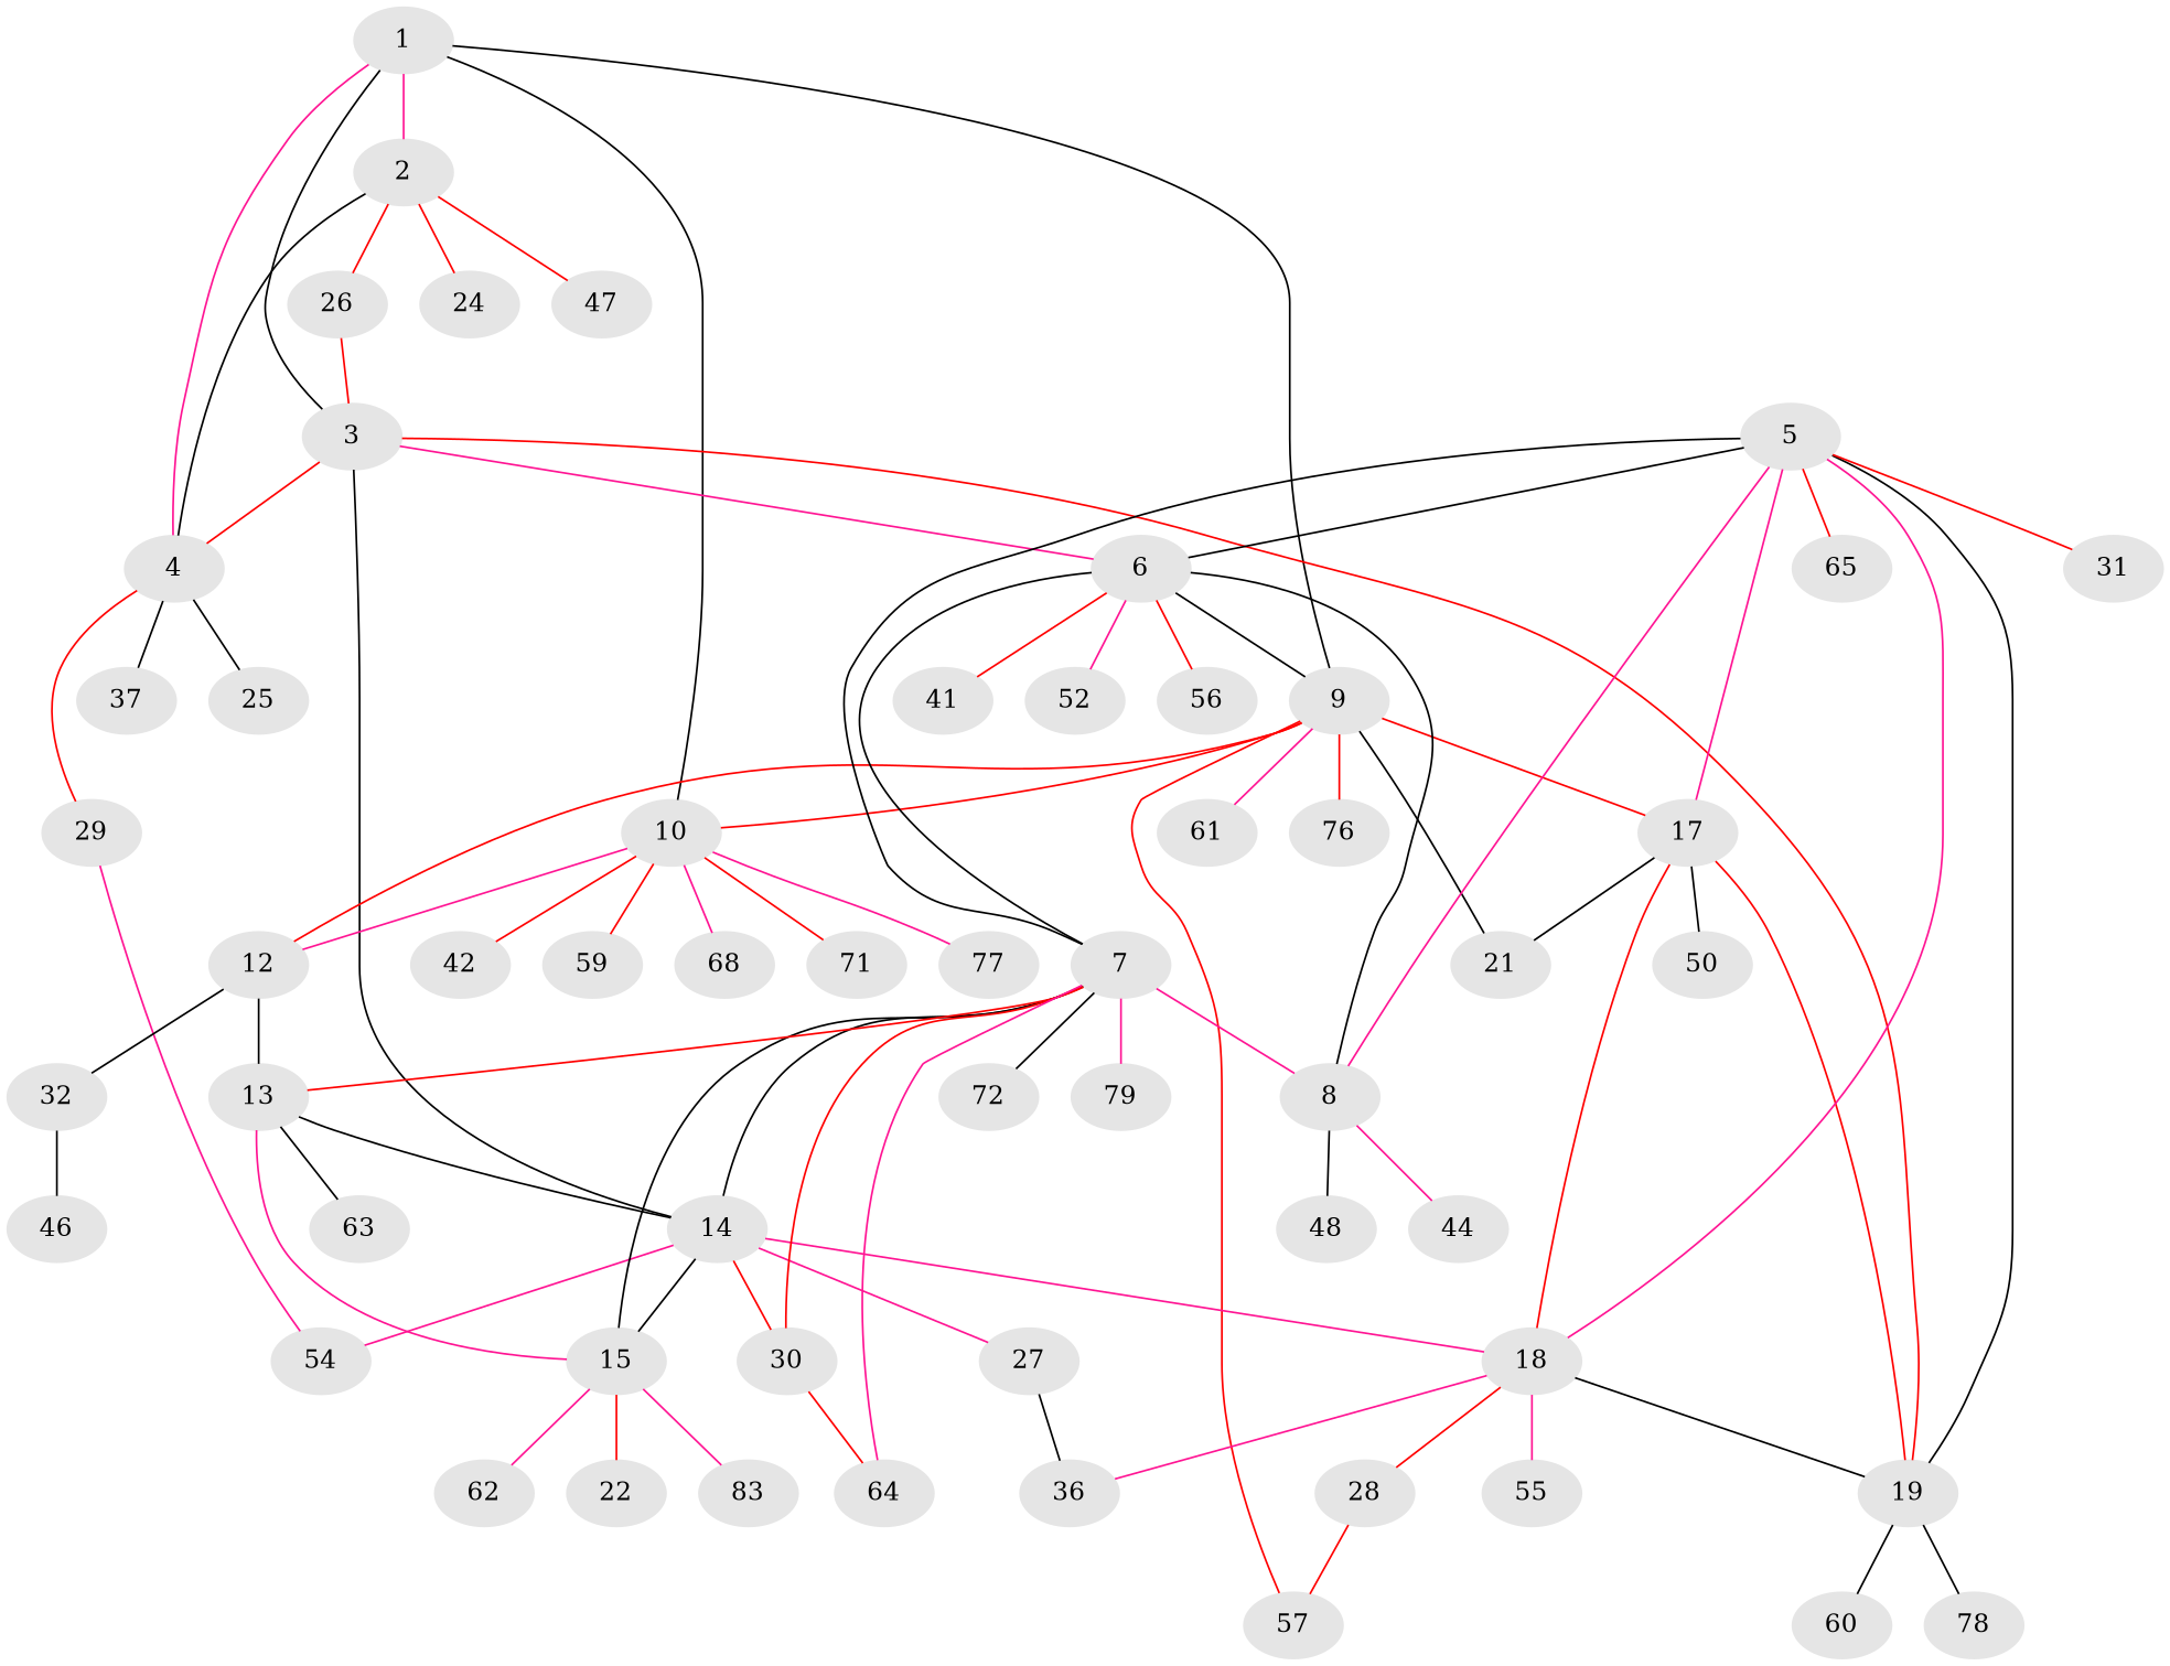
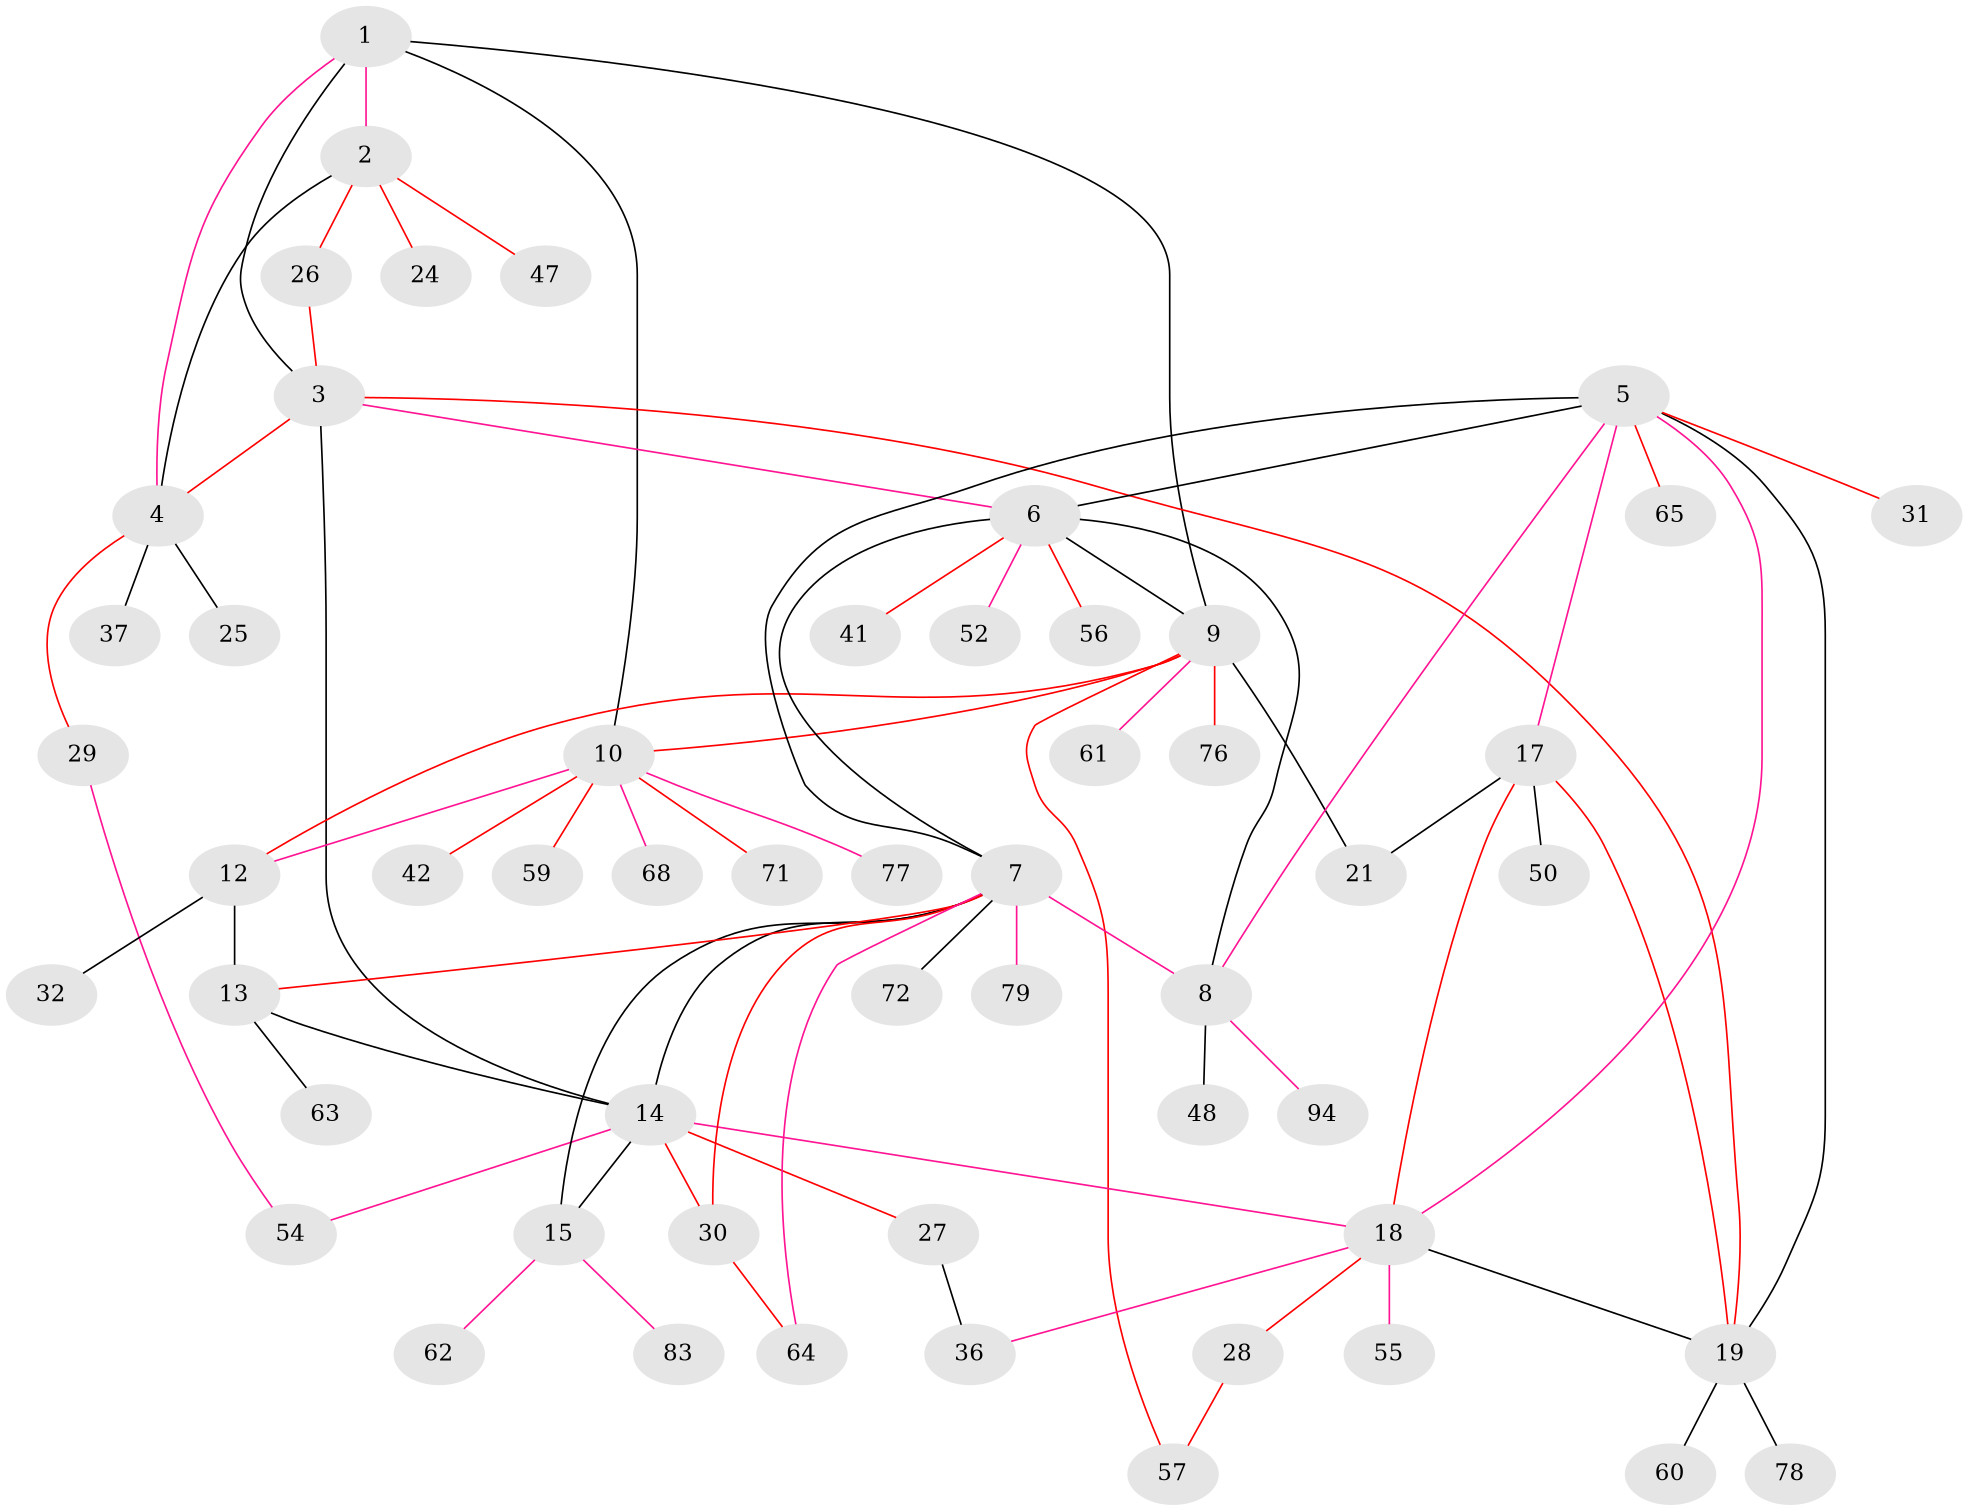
  graph {
    node [color=gray90 style=filled]
    edge [color=black]
    1 [super="+51"]
    2 [super="+80"]
    3 [super="+43"]
    4 [super="+38"]
    9 [super="+66"]
    10 [super="+11"]
    24
    26 [super="+34"]
    47 [super="+73"]
    6 [super="+45"]
    14 [super="+23"]
    19 [super="+74"]
    25
    29 [super="+58"]
    37
    17 [super="+35"]
    12
    21 [super="+40"]
    57
    61
    76
    42
    59 [super="+81"]
    68
    71
    77
    7 [super="+16"]
    8 [super="+75"]
    41
    52
    56
    18 [super="+53"]
    15 [super="+49"]
    30
    27
    54
    60
    78
    5 [super="+20"]
    31
    65 [super="+69"]
    13
    64
    72
    79
-   44
+   44 [label=94]
    48
    50
    28
    36 [super="+39"]
    55
    63 [super="+70"]
-   22
    n54 [label=83]
    62
    32 [super="+67"]
-   46
    1 -- 2 [color=deeppink]
    1 -- 3
    1 -- 4 [color=deeppink]
    1 -- 9
    1 -- 10
    2 -- 4
    2 -- 24 [color=red]
    2 -- 26 [color=red]
    2 -- 47 [color=red]
    3 -- 4 [color=red]
    3 -- 6 [color=deeppink]
    3 -- 14
    3 -- 19 [color=red]
    4 -- 25
    4 -- 29 [color=red]
    4 -- 37
    9 -- 10 [color=red weight=2]
-   9 -- 17 [color=red]
    9 -- 12 [color=red]
    9 -- 21
    9 -- 57 [color=red]
    9 -- 61 [color=deeppink]
    9 -- 76 [color=red]
    10 -- 12 [color=deeppink weight=2]
    10 -- 42 [color=red]
    10 -- 59 [color=red]
    10 -- 68 [color=deeppink]
    10 -- 71 [color=red]
    10 -- 77 [color=deeppink]
    26 -- 3 [color=red]
    6 -- 9
    6 -- 7
    6 -- 8
    6 -- 41 [color=red]
    6 -- 52 [color=deeppink]
    6 -- 56 [color=red]
    14 -- 18 [color=deeppink]
    14 -- 15
    14 -- 30 [color=red]
-   14 -- 27 [color=deeppink]
+   14 -- 27 [color=red]
    14 -- 54 [color=deeppink]
    19 -- 60
    19 -- 78
    29 -- 54 [color=deeppink]
    17 -- 19 [color=red]
    17 -- 21
    17 -- 18 [color=red]
    17 -- 50
    12 -- 13
    12 -- 32
    7 -- 14
    7 -- 8 [color=deeppink]
    7 -- 15
    7 -- 30 [color=red]
    7 -- 13 [color=red]
    7 -- 64 [color=deeppink]
    7 -- 72
    7 -- 79 [color=deeppink]
    8 -- 44 [color=deeppink]
    8 -- 48
    18 -- 19
    18 -- 28 [color=red]
    18 -- 36 [color=deeppink]
    18 -- 55 [color=deeppink]
-   15 -- 22 [color=red]
    15 -- n54 [color=deeppink]
    15 -- 62 [color=deeppink]
    30 -- 64 [color=red]
    27 -- 36
    5 -- 6
    5 -- 19
    5 -- 17 [color=deeppink]
    5 -- 7
    5 -- 8 [color=deeppink]
    5 -- 18 [color=deeppink]
    5 -- 31 [color=red]
    5 -- 65 [color=red]
    13 -- 14
-   13 -- 15 [color=deeppink]
    13 -- 63
    28 -- 57 [color=red]
-   32 -- 46
  }
